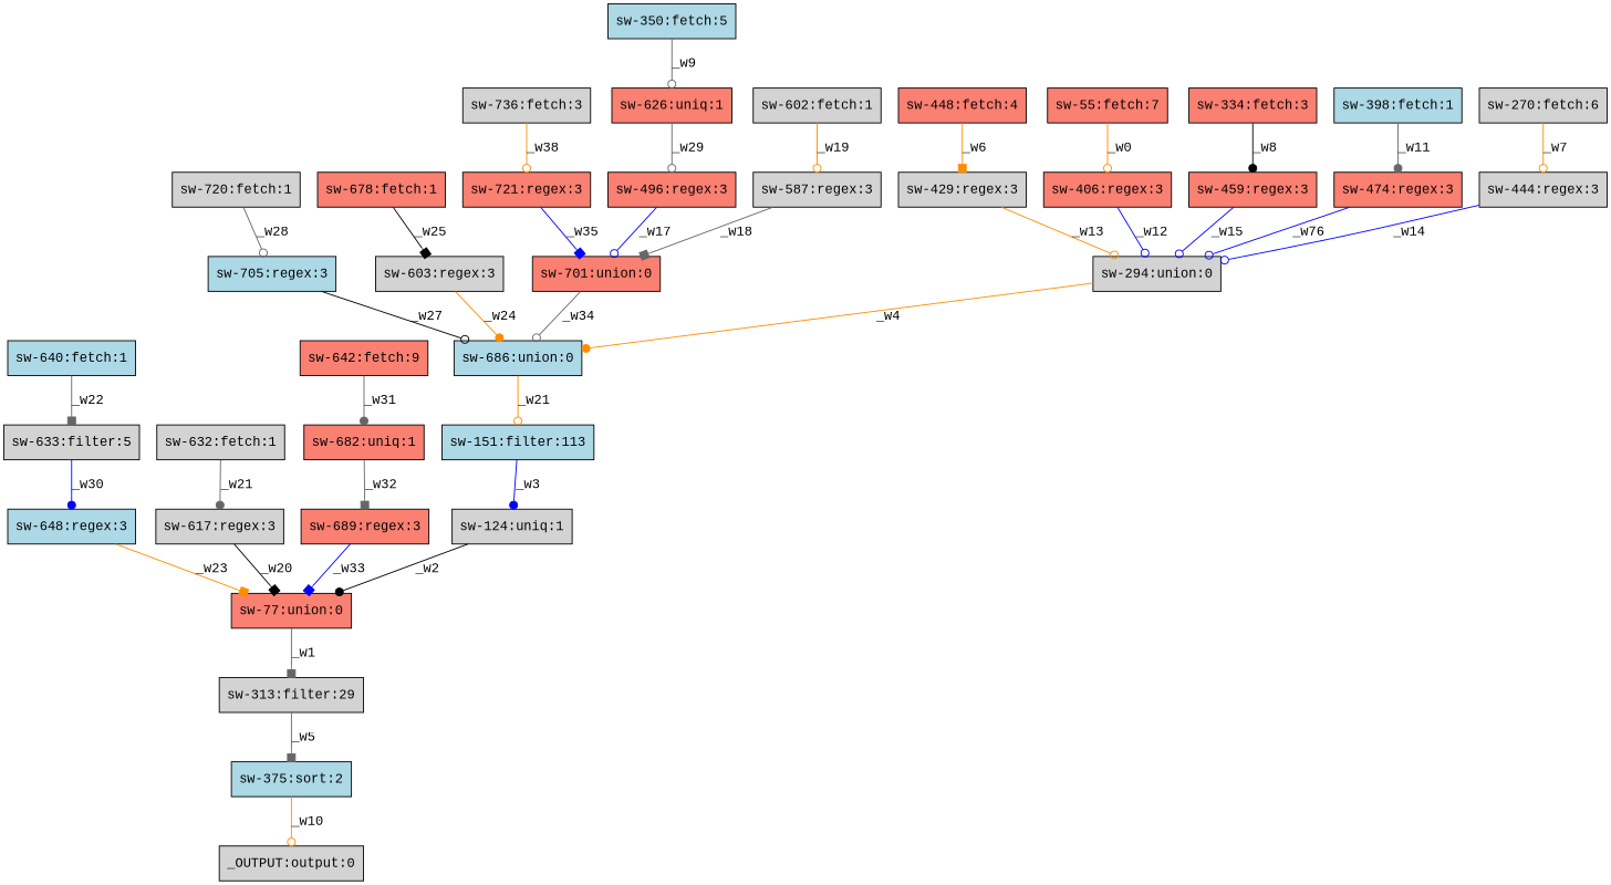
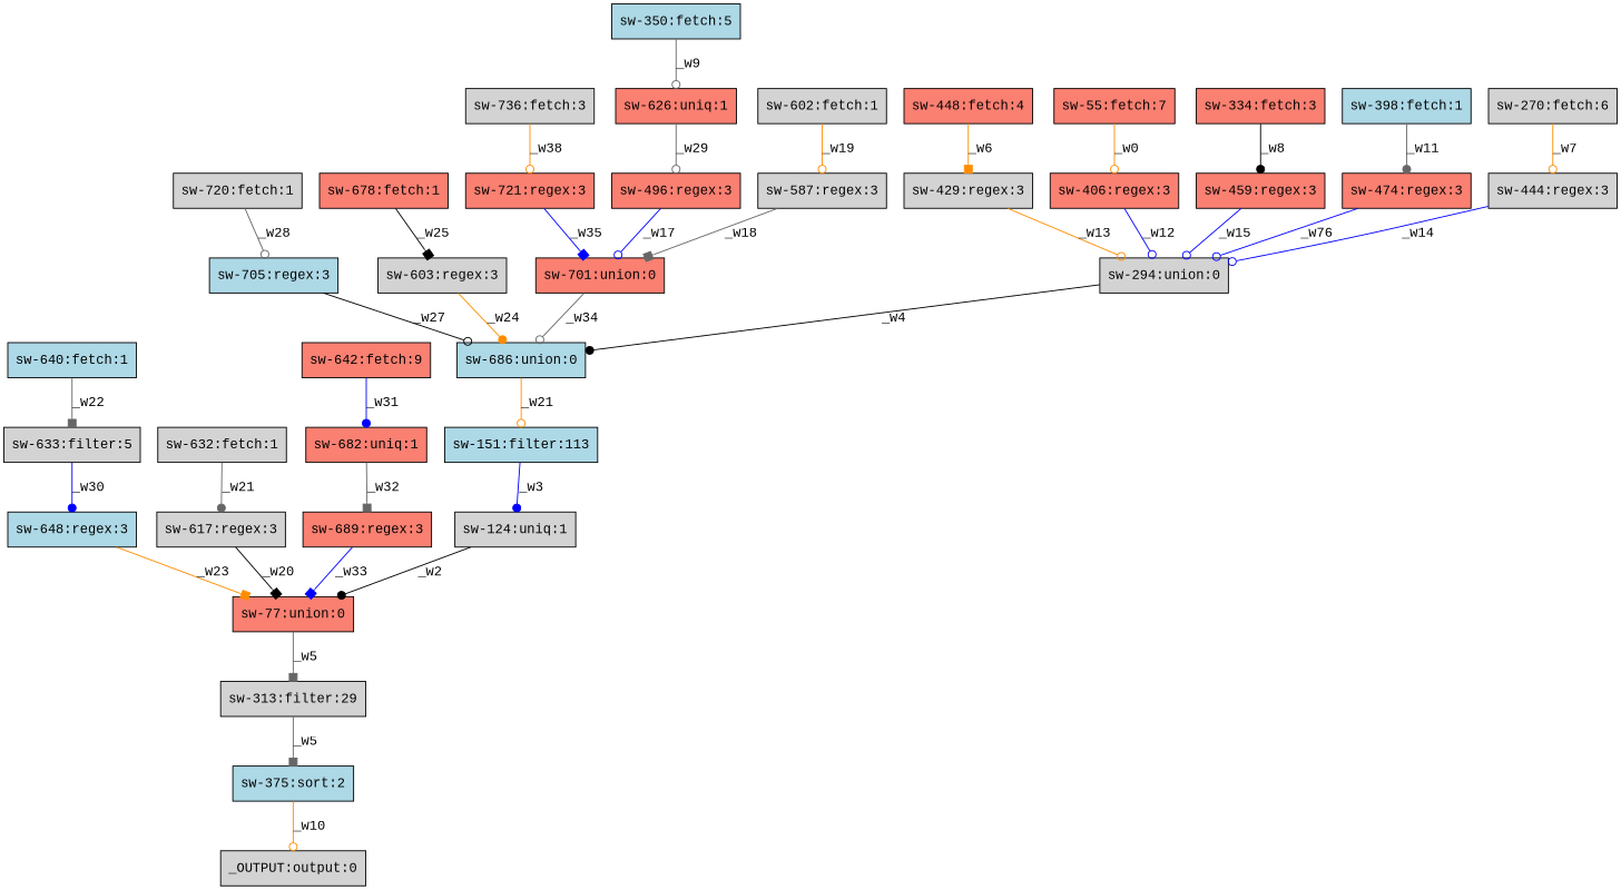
  digraph {
    fontname="Liberation Mono"
    node [fillcolor=lightgrey fontname="Liberation Mono" shape=box style=filled]
    edge [arrowhead=odot color=gray40 fontname="Liberation Mono"]
    n1 [label="sw-294:union:0"]
    n2 [fillcolor=lightblue label="sw-686:union:0"]
    n3 [fillcolor=lightblue label="sw-151:filter:113"]
    n4 [label="sw-720:fetch:1"]
    n5 [fillcolor=lightblue label="sw-705:regex:3"]
    n6 [label="_OUTPUT:output:0"]
    n7 [fillcolor=salmon label="sw-678:fetch:1"]
    n8 [label="sw-603:regex:3"]
    n9 [label="sw-429:regex:3"]
    n10 [fillcolor=salmon label="sw-701:union:0"]
    n11 [label="sw-124:uniq:1"]
    n12 [fillcolor=salmon label="sw-77:union:0"]
    n13 [fillcolor=salmon label="sw-406:regex:3"]
    n14 [fillcolor=salmon label="sw-448:fetch:4"]
    n15 [fillcolor=lightblue label="sw-375:sort:2"]
    n16 [fillcolor=salmon label="sw-459:regex:3"]
    n17 [fillcolor=salmon label="sw-721:regex:3"]
    n18 [fillcolor=lightblue label="sw-350:fetch:5"]
    n19 [fillcolor=salmon label="sw-626:uniq:1"]
    n20 [fillcolor=salmon label="sw-496:regex:3"]
    n21 [fillcolor=lightblue label="sw-640:fetch:1"]
    n22 [label="sw-633:filter:5"]
    n23 [fillcolor=lightblue label="sw-648:regex:3"]
    n24 [label="sw-617:regex:3"]
    n25 [label="sw-313:filter:29"]
    n26 [label="sw-632:fetch:1"]
    n27 [fillcolor=salmon label="sw-474:regex:3"]
    n28 [label="sw-444:regex:3"]
    n29 [fillcolor=salmon label="sw-682:uniq:1"]
    n30 [fillcolor=salmon label="sw-689:regex:3"]
    n31 [label="sw-587:regex:3"]
    n32 [label="sw-602:fetch:1"]
    n33 [label="sw-270:fetch:6"]
    n34 [fillcolor=salmon label="sw-55:fetch:7"]
    n35 [fillcolor=salmon label="sw-642:fetch:9"]
    n36 [fillcolor=salmon label="sw-334:fetch:3"]
    n37 [label="sw-736:fetch:3"]
    n38 [fillcolor=lightblue label="sw-398:fetch:1"]
-   n1 -> n2 [arrowhead=dot color=darkorange label=_w4]
+   n1 -> n2 [arrowhead=dot color=black label=_w4]
    n2 -> n3 [color=darkorange label=_w21]
    n3 -> n11 [arrowhead=dot color=blue label=_w3]
    n4 -> n5 [label=_w28]
    n5 -> n2 [color=black label=_w27]
    n7 -> n8 [arrowhead=box color=black label=_w25]
    n8 -> n2 [arrowhead=dot color=darkorange label=_w24]
    n9 -> n1 [color=darkorange label=_w13]
    n10 -> n2 [label=_w34]
    n11 -> n12 [arrowhead=dot color=black label=_w2]
-   n12 -> n25 [arrowhead=box label=_w1]
+   n12 -> n25 [arrowhead=box label=_w5]
    n13 -> n1 [color=blue label=_w12]
    n14 -> n9 [arrowhead=box color=darkorange label=_w6]
    n15 -> n6 [color=darkorange label=_w10]
    n16 -> n1 [color=blue label=_w15]
    n17 -> n10 [arrowhead=box color=blue label=_w35]
    n18 -> n19 [label=_w9]
    n19 -> n20 [label=_w29]
    n20 -> n10 [color=blue label=_w17]
    n21 -> n22 [arrowhead=box label=_w22]
    n22 -> n23 [arrowhead=dot color=blue label=_w30]
    n23 -> n12 [arrowhead=box color=darkorange label=_w23]
    n24 -> n12 [arrowhead=box color=black label=_w20]
    n25 -> n15 [arrowhead=box label=_w5]
    n26 -> n24 [arrowhead=dot label=_w21]
    n27 -> n1 [color=blue label=_w76]
    n28 -> n1 [color=blue label=_w14]
    n29 -> n30 [arrowhead=box label=_w32]
    n30 -> n12 [arrowhead=box color=blue label=_w33]
    n31 -> n10 [arrowhead=box label=_w18]
    n32 -> n31 [color=darkorange label=_w19]
    n33 -> n28 [color=darkorange label=_w7]
    n34 -> n13 [color=darkorange label=_w0]
-   n35 -> n29 [arrowhead=dot label=_w31]
+   n35 -> n29 [arrowhead=dot color=blue label=_w31]
    n36 -> n16 [arrowhead=dot color=black label=_w8]
    n37 -> n17 [color=darkorange label=_w38]
    n38 -> n27 [arrowhead=dot label=_w11]
  }
